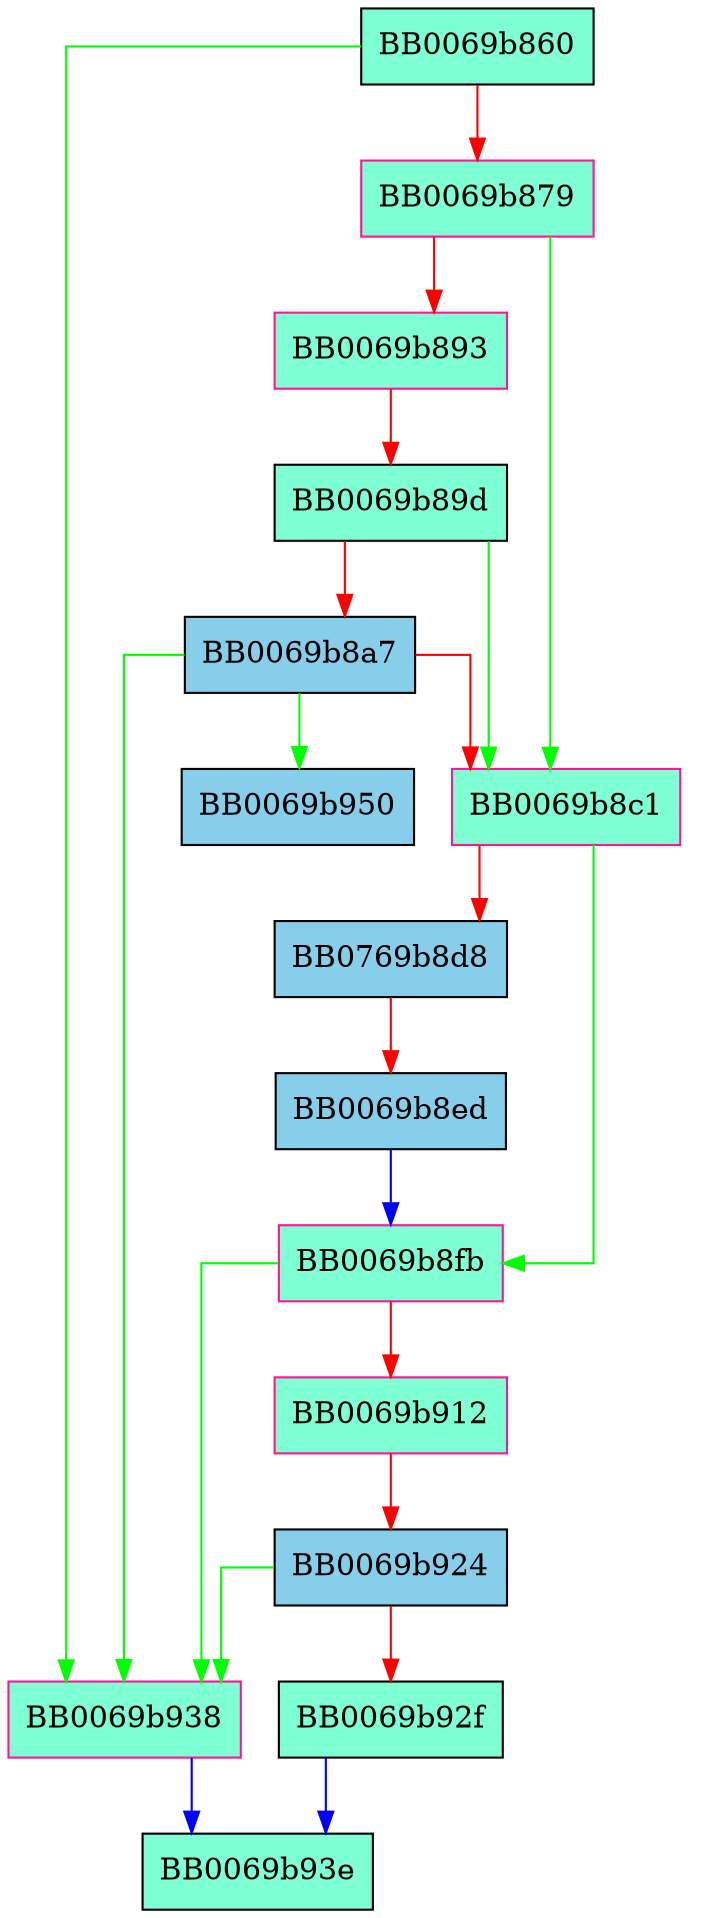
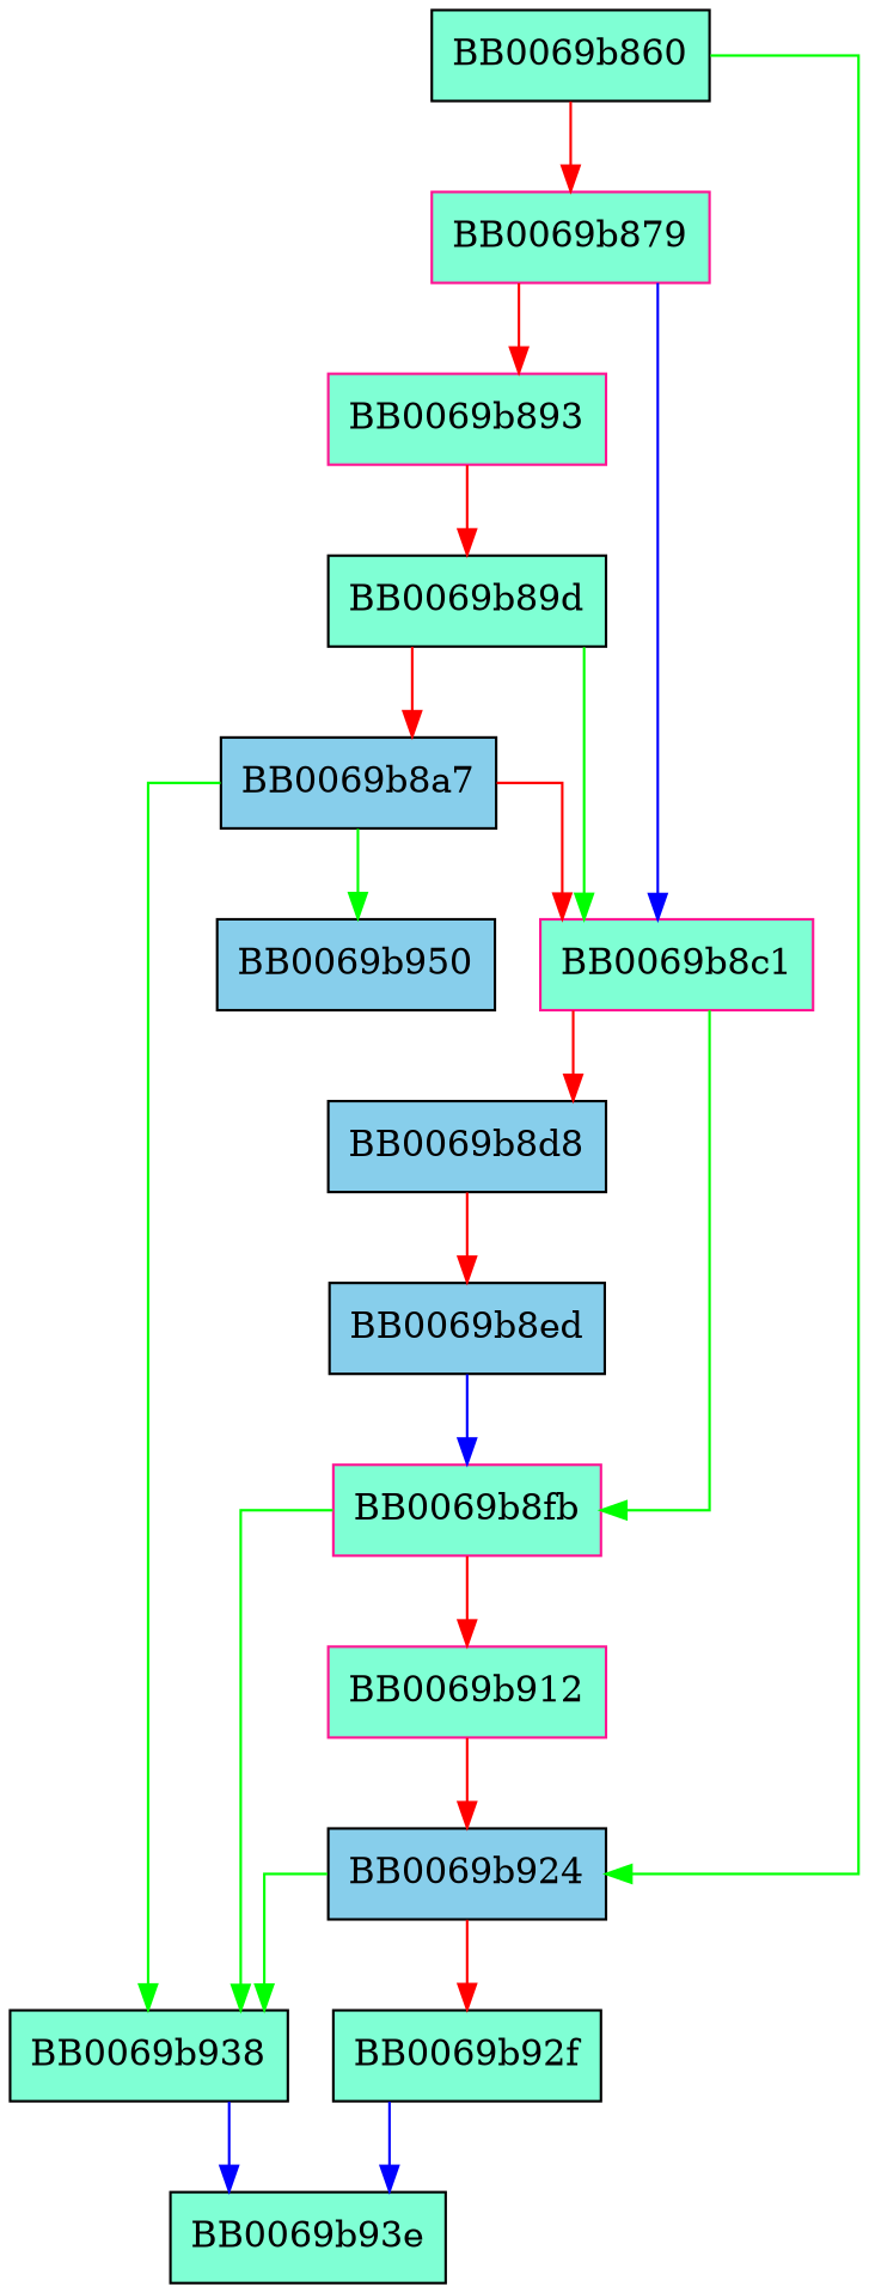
  digraph {
    splines=ortho
    node [color=black fillcolor=aquamarine shape=box style=filled]
    edge [color=red]
    BB0069b860
-   BB0069b938 [color=deeppink]
+   BB0069b938
    BB0069b879 [color=deeppink]
    BB0069b93e
    BB0069b8c1 [color=deeppink]
    BB0069b893 [color=deeppink]
    BB0069b8fb [color=deeppink]
-   BB0069b8d8 [fillcolor=skyblue label=BB0769b8d8]
+   BB0069b8d8 [fillcolor=skyblue]
    BB0069b89d
    BB0069b912 [color=deeppink]
    BB0069b8ed [fillcolor=skyblue]
    BB0069b8a7 [fillcolor=skyblue]
    BB0069b950 [fillcolor=skyblue]
    BB0069b924 [fillcolor=skyblue]
    BB0069b92f
-   BB0069b860 -> BB0069b938 [color=green]
+   BB0069b860 -> BB0069b924 [color=green]
    BB0069b860 -> BB0069b879
    BB0069b938 -> BB0069b93e [color=blue]
-   BB0069b879 -> BB0069b8c1 [color=green]
+   BB0069b879 -> BB0069b8c1 [color=blue]
    BB0069b879 -> BB0069b893
    BB0069b8c1 -> BB0069b8fb [color=green]
    BB0069b8c1 -> BB0069b8d8
    BB0069b893 -> BB0069b89d
    BB0069b8fb -> BB0069b938 [color=green]
    BB0069b8fb -> BB0069b912
    BB0069b8d8 -> BB0069b8ed
    BB0069b89d -> BB0069b8c1 [color=green]
    BB0069b89d -> BB0069b8a7
    BB0069b912 -> BB0069b924
    BB0069b8ed -> BB0069b8fb [color=blue]
    BB0069b8a7 -> BB0069b938 [color=green]
    BB0069b8a7 -> BB0069b8c1
    BB0069b8a7 -> BB0069b950 [color=green]
    BB0069b924 -> BB0069b938 [color=green]
    BB0069b924 -> BB0069b92f
    BB0069b92f -> BB0069b93e [color=blue]
  }
